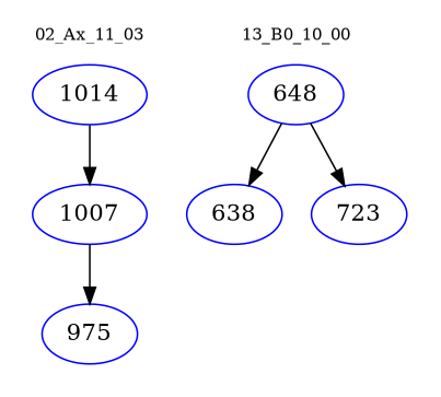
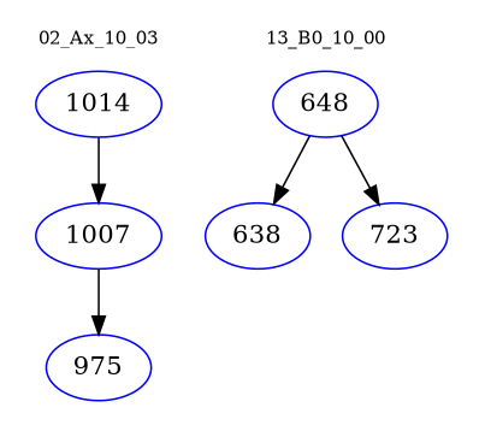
  digraph {
    node [color=blue]
    edge [color=black]
    n1 [label=1014]
    n2 [label=975]
    n3 [label=1007]
    n4 [label=648]
    n5 [label=638]
    n6 [label=723]
    subgraph cluster_1 {
      color=white
      fontsize=10
-     label="02_Ax_11_03"
+     label="02_Ax_10_03"
      n1
      n2
      n3
    }
    subgraph cluster_2 {
      color=white
      fontsize=10
      label="13_B0_10_00"
      n4
      n5
      n6
    }
    n1 -> n3
    n3 -> n2
    n4 -> n5
    n4 -> n6
  }
